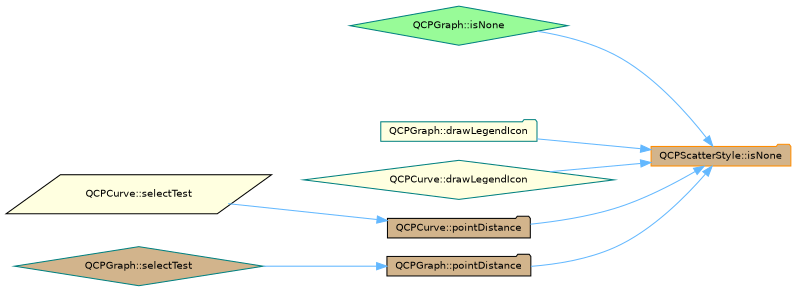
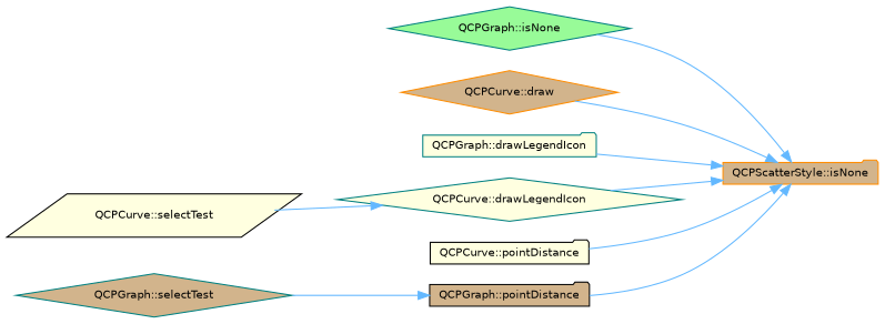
  digraph {
    rankdir=RL
    node [color=teal fillcolor=tan fontname=Helvetica fontsize=10 shape=folder style=filled]
    edge [color=steelblue1 dir=back fontname=Helvetica fontsize=10 labelfontname=Helvetica labelfontsize=10 style=solid]
    n1 [color=darkorange fontcolor=black height=0.2 label="QCPScatterStyle::isNone" width=0.4]
    n2 [fillcolor=palegreen height=0.2 label="QCPGraph::isNone" shape=diamond width=0.4]
+   n3 [color=darkorange height=0.2 label="QCPCurve::draw" shape=diamond width=0.4]
    n4 [fillcolor=lightyellow height=0.2 label="QCPGraph::drawLegendIcon" width=0.4]
    n5 [fillcolor=lightyellow height=0.2 label="QCPCurve::drawLegendIcon" shape=diamond width=0.4]
-   n6 [color=black height=0.2 label="QCPCurve::pointDistance" width=0.4]
+   n6 [color=black fillcolor=lightyellow height=0.2 label="QCPCurve::pointDistance" width=0.4]
    n7 [color=black height=0.2 label="QCPGraph::pointDistance" width=0.4]
    n8 [color=black fillcolor=lightyellow height=0.2 label="QCPCurve::selectTest" shape=parallelogram width=0.4]
    n9 [height=0.2 label="QCPGraph::selectTest" shape=diamond width=0.4]
    n1 -> n2
+   n1 -> n3
    n1 -> n4
    n1 -> n5
    n1 -> n6
    n1 -> n7
-   n6 -> n8
+   n5 -> n8
    n7 -> n9
  }
